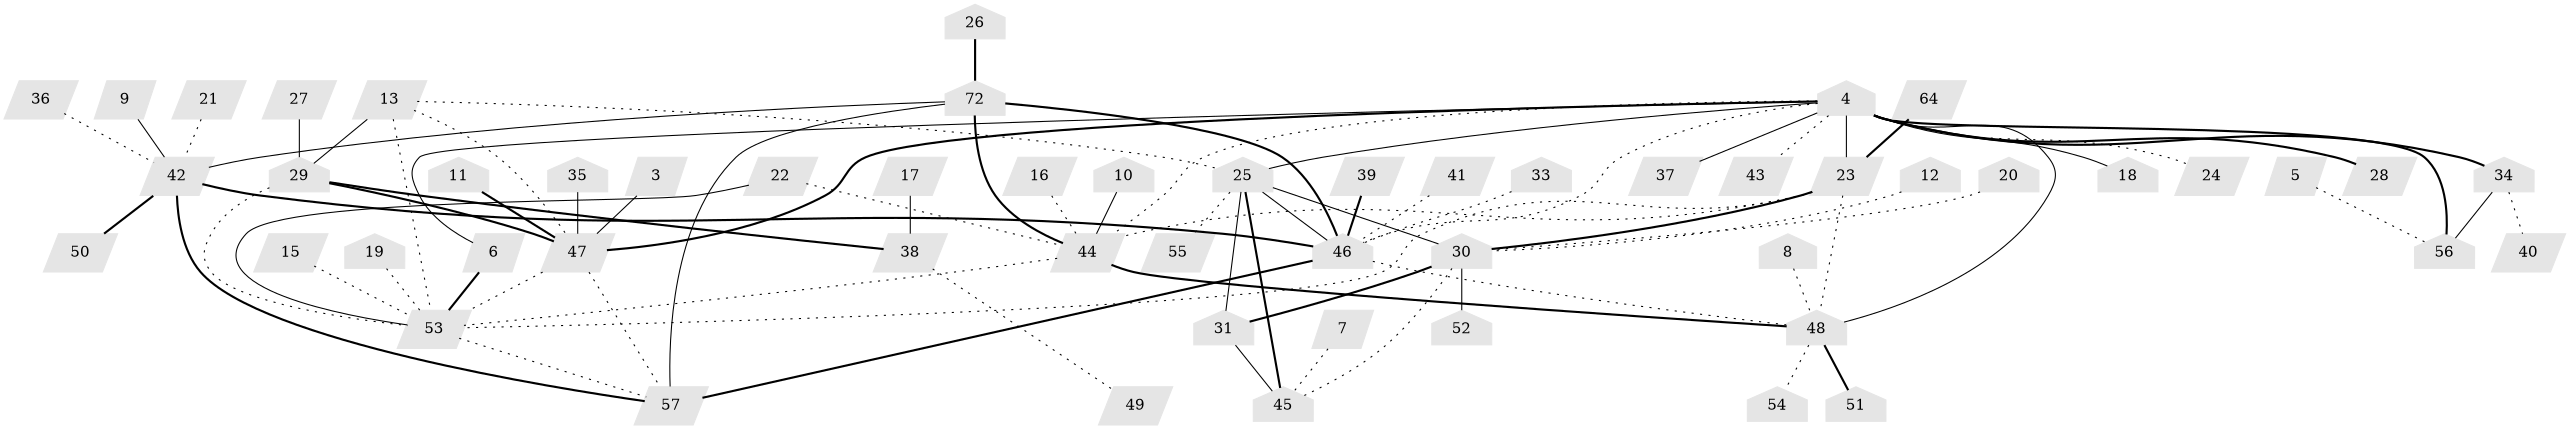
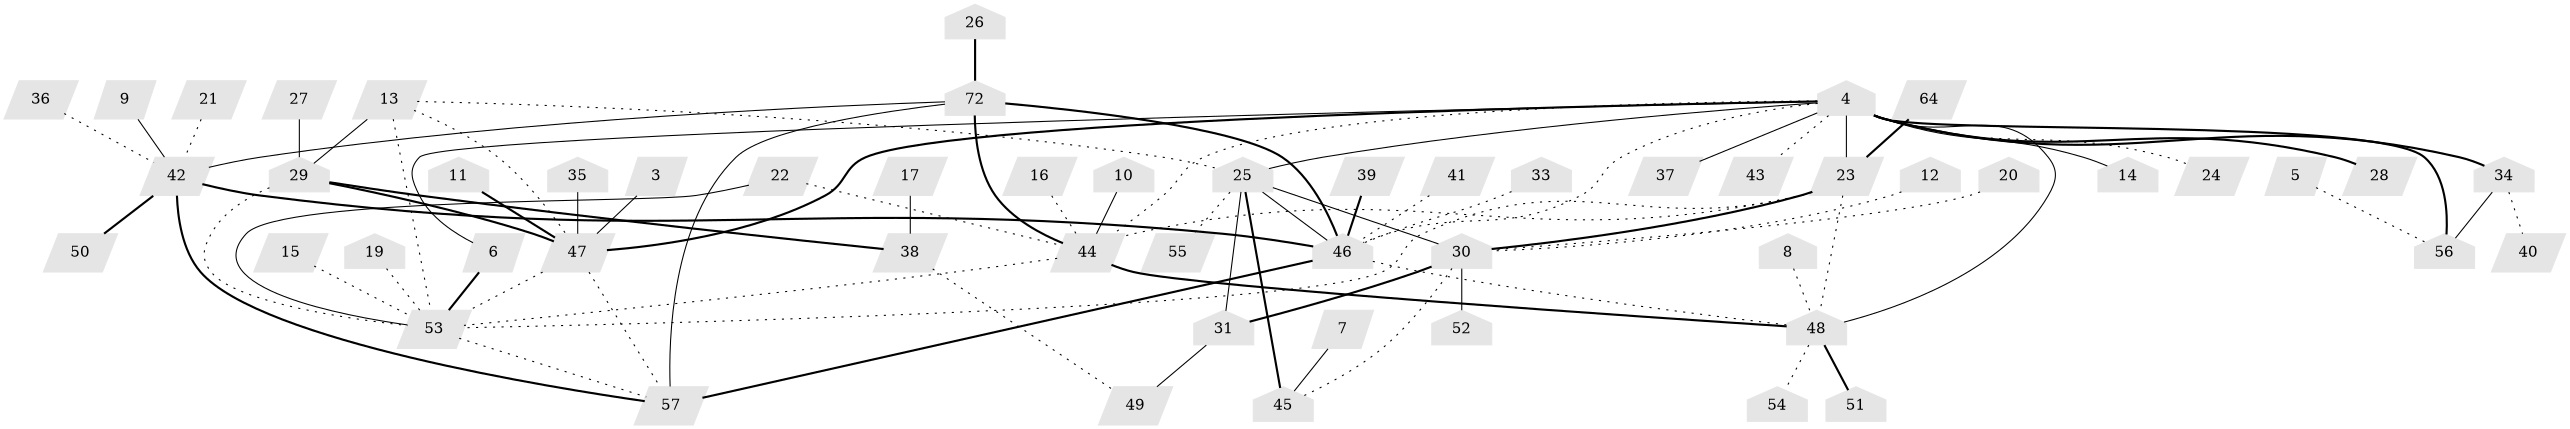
  graph {
    node [color=gray90 shape=parallelogram style=filled]
    edge [style=dotted weight=1.0]
    25 [shape=house]
    46 [shape=house]
    45 [shape=house]
    30 [shape=house]
    31 [shape=house]
    55
    23
    44
    48 [shape=house]
    53
    3
    47
    57
    4 [shape=house]
    6
-   18 [shape=house]
+   18 [shape=house label=14]
    24
    28
    34 [shape=house]
    37
    43
    56 [shape=house]
    40
    51 [shape=house]
    54 [shape=house]
    5
    7
    8 [shape=house]
    9
    42
    50
    10 [shape=house]
    11 [shape=house]
    12 [shape=house]
    52 [shape=house]
    13
    29 [shape=house]
    38
    n39 [label=64]
    15
    16
    17
    49
    19 [shape=house]
    20 [shape=house]
    21
    22
    26 [shape=house]
    n49 [label=72 shape=house]
    27
    33 [shape=house]
    35 [shape=house]
    36
    39
    41
    25 -- 46 [style=solid]
    25 -- 45 [style=bold weight=2.0]
    25 -- 30 [style=solid weight=2.0]
    25 -- 31 [style=solid weight=2.0]
    25 -- 55
    46 -- 48
    46 -- 57 [style=bold weight=2.0]
    30 -- 45
    30 -- 31 [style=bold]
    30 -- 52 [style=solid]
-   31 -- 45 [style=solid]
+   31 -- 49 [style=solid]
    23 -- 30 [style=bold]
    23 -- 44 [weight=2.0]
    23 -- 48 [weight=2.0]
    23 -- 53
    44 -- 48 [style=bold]
    44 -- 53
    48 -- 51 [style=bold]
    48 -- 54
    53 -- 57
    3 -- 47 [style=solid]
    47 -- 53 [weight=2.0]
    47 -- 57
    4 -- 25 [style=solid]
    4 -- 46 [weight=2.0]
    4 -- 23 [style=solid weight=3.0]
    4 -- 44
    4 -- 48 [style=solid]
    4 -- 47 [style=bold]
    4 -- 6 [style=solid]
    4 -- 18 [style=solid]
    4 -- 24
    4 -- 28 [style=bold]
    4 -- 34 [style=bold weight=3.0]
    4 -- 37 [style=solid]
    4 -- 43
    4 -- 56 [style=bold weight=3.0]
    6 -- 53 [style=bold]
    34 -- 56 [style=solid]
    34 -- 40
    5 -- 56
-   7 -- 45
+   7 -- 45 [style=solid]
    8 -- 48
    9 -- 42 [style=solid]
    42 -- 46 [style=bold weight=2.0]
    42 -- 57 [style=bold]
    42 -- 50 [style=bold]
    10 -- 44 [style=solid]
    11 -- 47 [style=bold]
    12 -- 30
    13 -- 25
    13 -- 53 [weight=2.0]
    13 -- 47
    13 -- 29 [style=solid]
    29 -- 53 [weight=2.0]
    29 -- 47 [style=bold]
    29 -- 38 [style=bold]
    38 -- 49
    n39 -- 23 [style=bold]
    15 -- 53
    16 -- 44
    17 -- 38 [style=solid]
    19 -- 53
    20 -- 30
    21 -- 42
    22 -- 44
    22 -- 53 [style=solid]
    26 -- n49 [style=bold]
    n49 -- 46 [style=bold weight=2.0]
    n49 -- 44 [style=bold]
    n49 -- 57 [style=solid]
    n49 -- 42 [style=solid]
    27 -- 29 [style=solid]
    33 -- 46
    35 -- 47 [style=solid]
    36 -- 42
    39 -- 46 [style=bold]
    41 -- 46
  }
